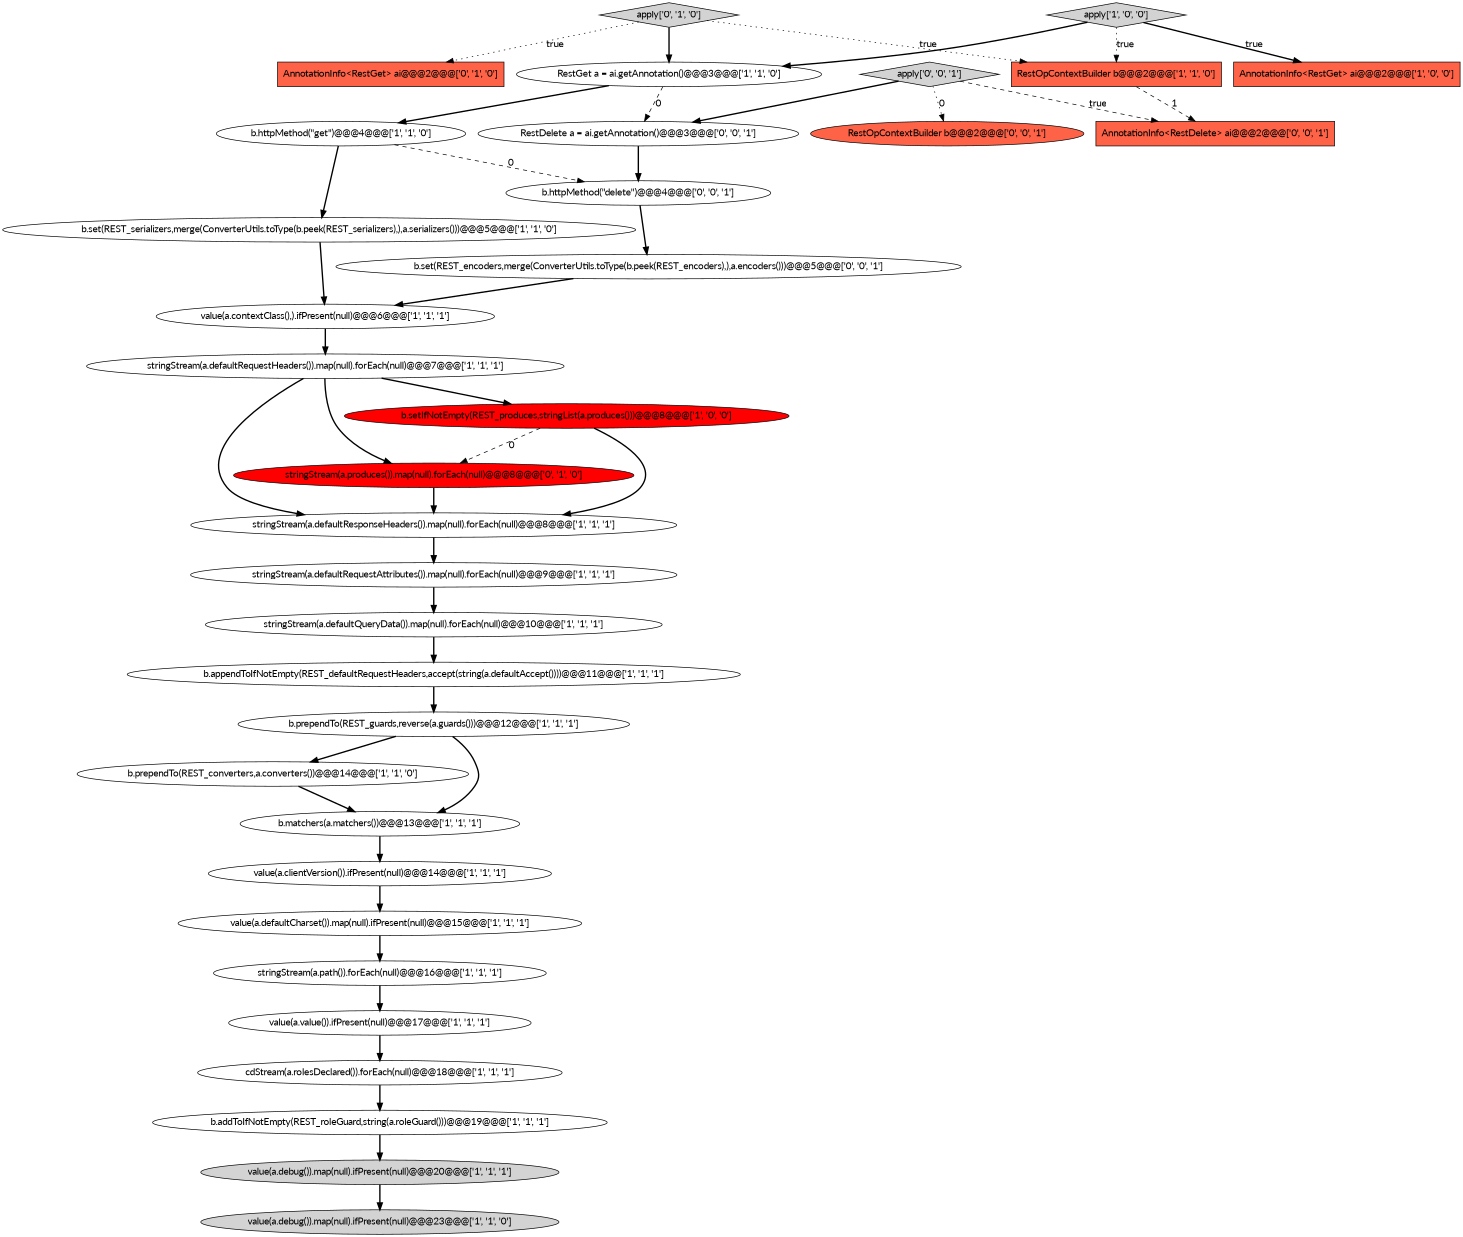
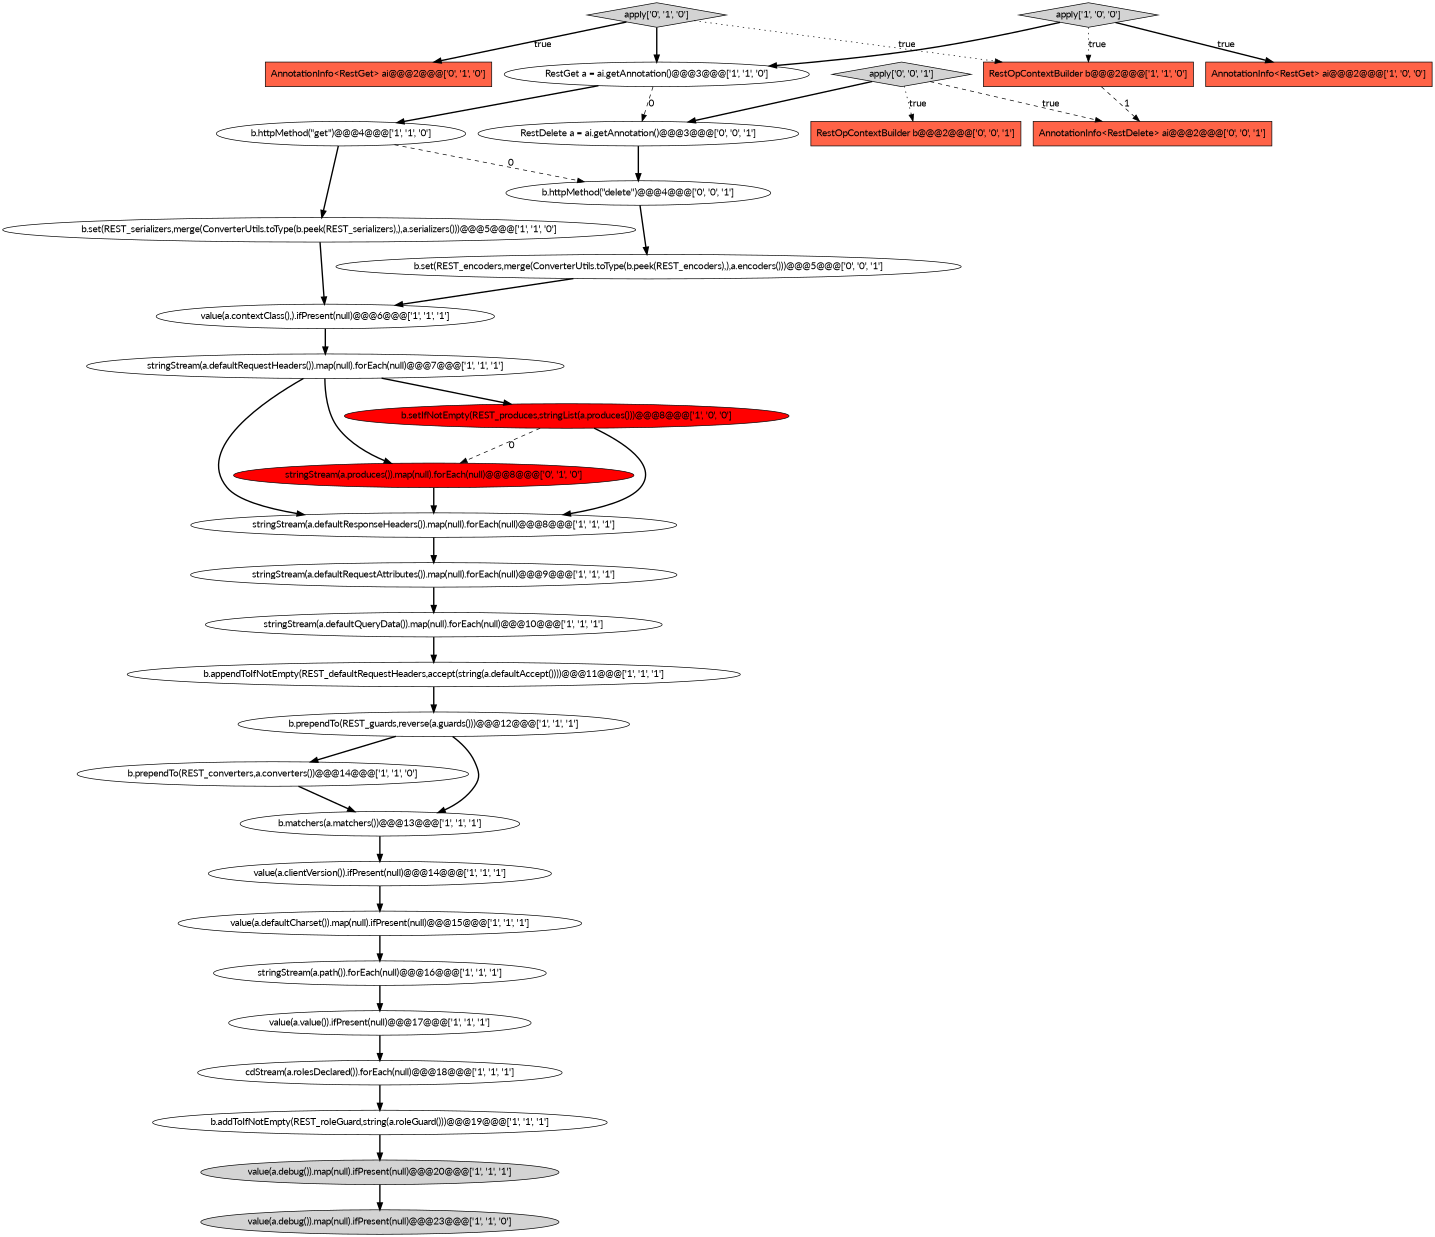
  digraph {
    fontname=Lato
    node [fillcolor=white fontname=Lato shape=ellipse style=filled]
    edge [fontname=Lato style=bold]
    n1 [label="b.httpMethod(\"get\")@@@4@@@['1', '1', '0']"]
    n2 [label="b.set(REST_serializers,merge(ConverterUtils.toType(b.peek(REST_serializers),),a.serializers()))@@@5@@@['1', '1', '0']"]
    n3 [label="b.httpMethod(\"delete\")@@@4@@@['0', '0', '1']"]
    n4 [label="value(a.contextClass(),).ifPresent(null)@@@6@@@['1', '1', '1']"]
    n5 [label="b.set(REST_encoders,merge(ConverterUtils.toType(b.peek(REST_encoders),),a.encoders()))@@@5@@@['0', '0', '1']"]
    n6 [label="b.addToIfNotEmpty(REST_roleGuard,string(a.roleGuard()))@@@19@@@['1', '1', '1']"]
    n7 [fillcolor=lightgray label="value(a.debug()).map(null).ifPresent(null)@@@20@@@['1', '1', '1']"]
    n8 [fillcolor=lightgray label="value(a.debug()).map(null).ifPresent(null)@@@23@@@['1', '1', '0']"]
    n9 [label="stringStream(a.defaultRequestHeaders()).map(null).forEach(null)@@@7@@@['1', '1', '1']"]
    n10 [label="value(a.value()).ifPresent(null)@@@17@@@['1', '1', '1']"]
    n11 [label="cdStream(a.rolesDeclared()).forEach(null)@@@18@@@['1', '1', '1']"]
    n12 [label="b.matchers(a.matchers())@@@13@@@['1', '1', '1']"]
    n13 [label="value(a.clientVersion()).ifPresent(null)@@@14@@@['1', '1', '1']"]
    n14 [label="value(a.defaultCharset()).map(null).ifPresent(null)@@@15@@@['1', '1', '1']"]
    n15 [label="b.prependTo(REST_converters,a.converters())@@@14@@@['1', '1', '0']"]
    n16 [label="RestGet a = ai.getAnnotation()@@@3@@@['1', '1', '0']"]
    n17 [label="RestDelete a = ai.getAnnotation()@@@3@@@['0', '0', '1']"]
    n18 [fillcolor=lightgray label="apply['0', '1', '0']" shape=diamond]
    n19 [fillcolor=tomato label="RestOpContextBuilder b@@@2@@@['1', '1', '0']" shape=box]
    n20 [fillcolor=tomato label="AnnotationInfo<RestGet> ai@@@2@@@['0', '1', '0']" shape=box]
    n21 [fillcolor=tomato label="AnnotationInfo<RestDelete> ai@@@2@@@['0', '0', '1']" shape=box]
    n22 [label="stringStream(a.path()).forEach(null)@@@16@@@['1', '1', '1']"]
    n23 [fillcolor=lightgray label="apply['1', '0', '0']" shape=diamond]
    n24 [fillcolor=tomato label="AnnotationInfo<RestGet> ai@@@2@@@['1', '0', '0']" shape=box]
    n25 [label="stringStream(a.defaultQueryData()).map(null).forEach(null)@@@10@@@['1', '1', '1']"]
    n26 [label="b.appendToIfNotEmpty(REST_defaultRequestHeaders,accept(string(a.defaultAccept())))@@@11@@@['1', '1', '1']"]
    n27 [label="b.prependTo(REST_guards,reverse(a.guards()))@@@12@@@['1', '1', '1']"]
    n28 [fillcolor=red label="stringStream(a.produces()).map(null).forEach(null)@@@8@@@['0', '1', '0']"]
    n29 [label="stringStream(a.defaultResponseHeaders()).map(null).forEach(null)@@@8@@@['1', '1', '1']"]
    n30 [fillcolor=red label="b.setIfNotEmpty(REST_produces,stringList(a.produces()))@@@8@@@['1', '0', '0']"]
    n31 [fillcolor=lightgray label="apply['0', '0', '1']" shape=diamond]
-   n32 [fillcolor=tomato label="RestOpContextBuilder b@@@2@@@['0', '0', '1']"]
+   n32 [fillcolor=tomato label="RestOpContextBuilder b@@@2@@@['0', '0', '1']" shape=box]
    n33 [label="stringStream(a.defaultRequestAttributes()).map(null).forEach(null)@@@9@@@['1', '1', '1']"]
    n1 -> n2
    n1 -> n3 [label=0 style=dashed]
    n2 -> n4
    n3 -> n5
    n4 -> n9
    n5 -> n4
    n6 -> n7
    n7 -> n8
    n9 -> n28
    n9 -> n29
    n9 -> n30
    n10 -> n11
    n11 -> n6
    n12 -> n13
    n13 -> n14
    n14 -> n22
    n15 -> n12
    n16 -> n1
    n16 -> n17 [label=0 style=dashed]
    n17 -> n3
    n18 -> n16
    n18 -> n19 [label=true style=dotted]
-   n18 -> n20 [label=true style=dotted]
+   n18 -> n20 [label=true]
    n19 -> n21 [label=1 style=dashed]
    n22 -> n10
    n23 -> n16
    n23 -> n19 [label=true style=dotted]
    n23 -> n24 [label=true]
    n25 -> n26
    n26 -> n27
    n27 -> n12
    n27 -> n15
    n28 -> n29
    n29 -> n33
    n30 -> n28 [label=0 style=dashed]
    n30 -> n29
    n31 -> n17
    n31 -> n21 [label=true style=dashed]
-   n31 -> n32 [label=0 style=dotted]
+   n31 -> n32 [label=true style=dotted]
    n33 -> n25
  }
